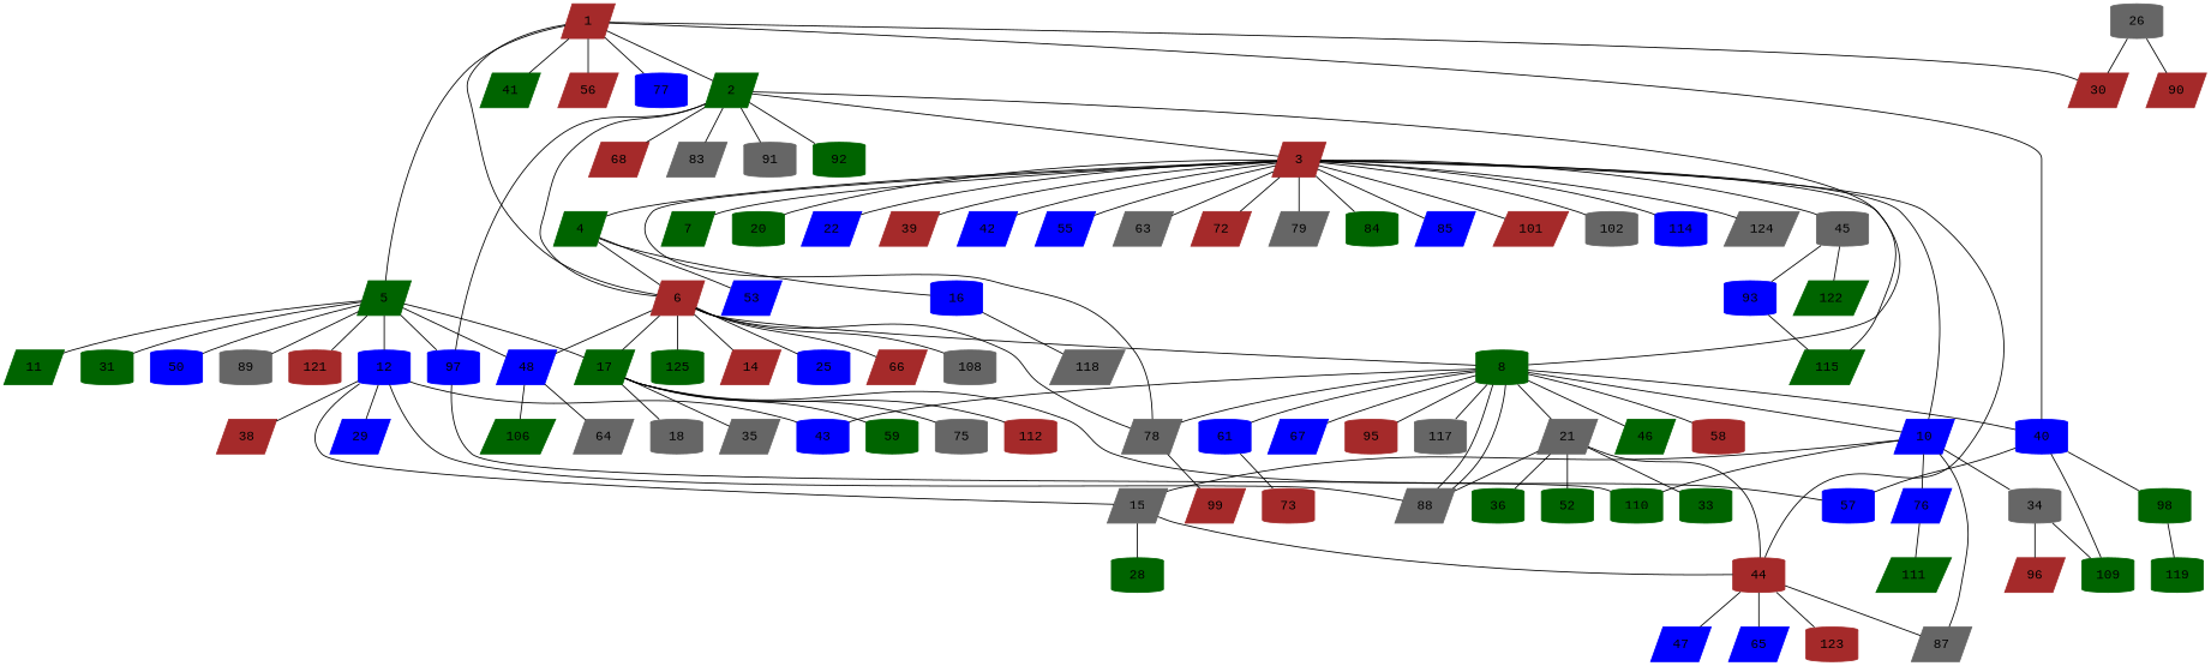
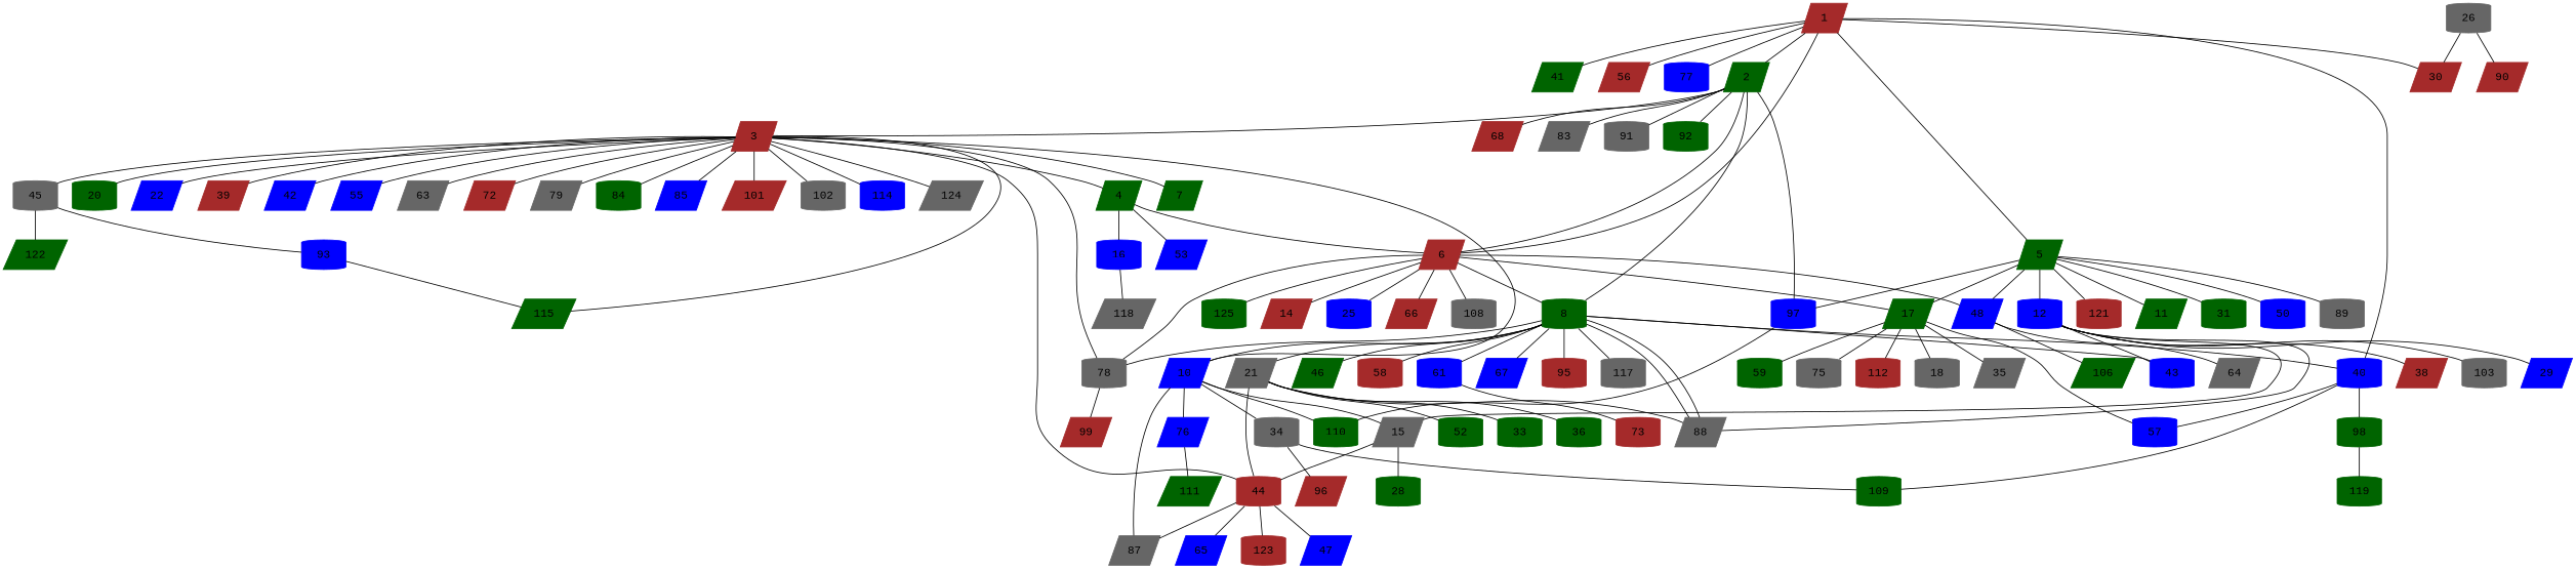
  graph {
    fontname="Liberation Mono"
    node [color=darkgreen fontname="Liberation Mono" shape=parallelogram style=filled]
    edge [fontname="Liberation Mono"]
    1 [color=brown super="+32"]
    2 [super="+9"]
    5 [super="+37"]
    6 [color=brown super="+104"]
    30 [color=brown super="+63"]
    40 [color=blue shape=cylinder]
    41
    56 [color=brown]
    77 [color=blue shape=cylinder]
    3 [color=brown super="+13"]
    8 [shape=cylinder super="+27"]
    68 [color=brown]
    83 [color=gray40 super="+116"]
    91 [color=gray40 shape=cylinder]
    92 [shape=cylinder]
    97 [color=blue shape=cylinder]
    11
    12 [color=blue shape=cylinder super="+54"]
    17 [super="+49"]
    31 [shape=cylinder]
    48 [color=blue super="+82"]
    50 [color=blue shape=cylinder]
    89 [color=gray40 shape=cylinder]
    121 [color=brown shape=cylinder]
-   78 [color=gray40]
+   78 [color=gray40 shape=cylinder]
    14 [color=brown super="+23"]
    25 [color=blue shape=cylinder]
    66 [color=brown]
    108 [color=gray40 shape=cylinder]
    125 [shape=cylinder]
    57 [color=blue shape=cylinder super="+71"]
    109 [shape=cylinder]
    98 [shape=cylinder]
    4 [super="+105"]
    7 [super="+86"]
    10 [color=blue super="+74"]
    20 [shape=cylinder]
    22 [color=blue]
    39 [color=brown]
    42 [color=blue]
    44 [color=brown shape=cylinder super="+62"]
    45 [color=gray40 shape=cylinder super="+60"]
    55 [color=blue]
    n44 [color=gray40 label=63 super="+70"]
    72 [color=brown]
    79 [color=gray40]
    84 [shape=cylinder super="+94"]
    85 [color=blue]
    101 [color=brown]
    102 [color=gray40 shape=cylinder]
    114 [color=blue shape=cylinder]
    115
    124 [color=gray40]
    21 [color=gray40 super="+24"]
    43 [color=blue shape=cylinder]
    46
    58 [color=brown shape=cylinder]
    61 [color=blue shape=cylinder]
    67 [color=blue super="+80"]
    88 [color=gray40 super="+120"]
    95 [color=brown shape=cylinder]
    117 [color=gray40 shape=cylinder]
    110 [shape=cylinder]
    16 [color=blue shape=cylinder]
    53 [color=blue super="+113"]
    15 [color=gray40 super="+19"]
    34 [color=gray40 shape=cylinder]
    76 [color=blue super="+81"]
    87 [color=gray40]
    47 [color=blue super="+107"]
    65 [color=blue]
    123 [color=brown shape=cylinder]
    93 [color=blue shape=cylinder]
    122
    99 [color=brown]
    118 [color=gray40]
    29 [color=blue]
    38 [color=brown]
+   103 [color=gray40 shape=cylinder]
    18 [color=gray40 shape=cylinder]
    35 [color=gray40]
    59 [shape=cylinder]
    75 [color=gray40 shape=cylinder]
    112 [color=brown shape=cylinder]
    64 [color=gray40]
    106
    33 [shape=cylinder]
    36 [shape=cylinder]
    52 [shape=cylinder]
    73 [color=brown shape=cylinder]
    28 [shape=cylinder]
    96 [color=brown]
    111
    26 [color=gray40 shape=cylinder super="+100"]
    90 [color=brown]
    119 [shape=cylinder]
    1 -- 2
    1 -- 5 [weight=2]
    1 -- 6
    1 -- 30
    1 -- 40
    1 -- 41
    1 -- 56
    1 -- 77
    2 -- 6
    2 -- 3
    2 -- 8
    2 -- 68
    2 -- 83
    2 -- 91
    2 -- 92
    2 -- 97
    5 -- 97
    5 -- 11
    5 -- 12
    5 -- 17
    5 -- 31
    5 -- 48
    5 -- 50
    5 -- 89
    5 -- 121
    6 -- 8
    6 -- 17
    6 -- 48
    6 -- 78
    6 -- 14
    6 -- 25
    6 -- 66
    6 -- 108
    6 -- 125
    40 -- 57
    40 -- 109
    40 -- 98
    3 -- 78
    3 -- 4
    3 -- 7
    3 -- 10 [weight=2]
    3 -- 20
    3 -- 22
    3 -- 39
    3 -- 42
    3 -- 44
    3 -- 45
    3 -- 55
    3 -- n44
    3 -- 72
    3 -- 79
    3 -- 84
    3 -- 85
    3 -- 101
    3 -- 102
    3 -- 114
    3 -- 115
    3 -- 124
    8 -- 40
    8 -- 78
    8 -- 10
    8 -- 21
    8 -- 43
    8 -- 46
    8 -- 58
    8 -- 61
    8 -- 67
    8 -- 88
    8 -- 88
    8 -- 95
    8 -- 117
    97 -- 110
    12 -- 43
    12 -- 88
    12 -- 15
    12 -- 29
    12 -- 38
+   12 -- 103
    17 -- 57
    17 -- 18
    17 -- 35
    17 -- 59
    17 -- 75
    17 -- 112
    48 -- 64
    48 -- 106
    78 -- 99
    98 -- 119
    4 -- 6
    4 -- 16
    4 -- 53
    10 -- 110
    10 -- 15
    10 -- 34
    10 -- 76
    10 -- 87
    44 -- 87
    44 -- 47
    44 -- 65
    44 -- 123
    45 -- 93
    45 -- 122
    21 -- 44
    21 -- 88
    21 -- 33
    21 -- 36
    21 -- 52
    61 -- 73
    16 -- 118
    15 -- 44 [weight=2]
    15 -- 28
    34 -- 109
    34 -- 96
    76 -- 111
    93 -- 115
    26 -- 30
    26 -- 90
  }
